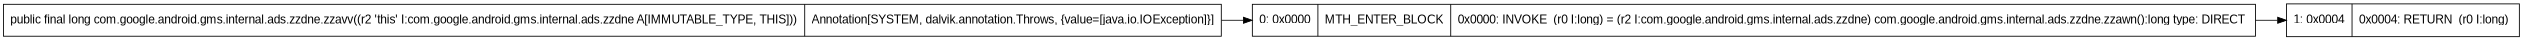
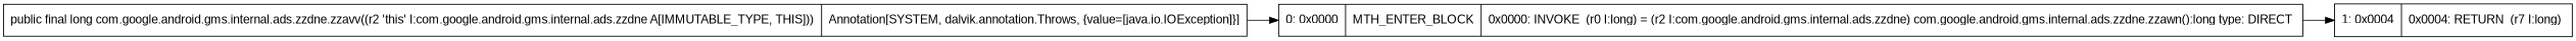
  digraph {
    rankdir=LR
    fontname="Liberation Sans"
    node [shape=record fontname="Liberation Sans"]
    edge [fontname="Liberation Sans"]
    n1 [label="{0\:\ 0x0000|MTH_ENTER_BLOCK\l|0x0000: INVOKE  (r0 I:long) = (r2 I:com.google.android.gms.internal.ads.zzdne) com.google.android.gms.internal.ads.zzdne.zzawn():long type: DIRECT \l}"]
-   n2 [label="{1\:\ 0x0004|0x0004: RETURN  (r0 I:long) \l}"]
+   n2 [label="{1\:\ 0x0004|0x0004: RETURN  (r7 I:long) \l}"]
    n3 [label="{public final long com.google.android.gms.internal.ads.zzdne.zzavv((r2 'this' I:com.google.android.gms.internal.ads.zzdne A[IMMUTABLE_TYPE, THIS]))  | Annotation[SYSTEM, dalvik.annotation.Throws, \{value=[java.io.IOException]\}]\l}"]
    n1 -> n2
    n3 -> n1
  }
